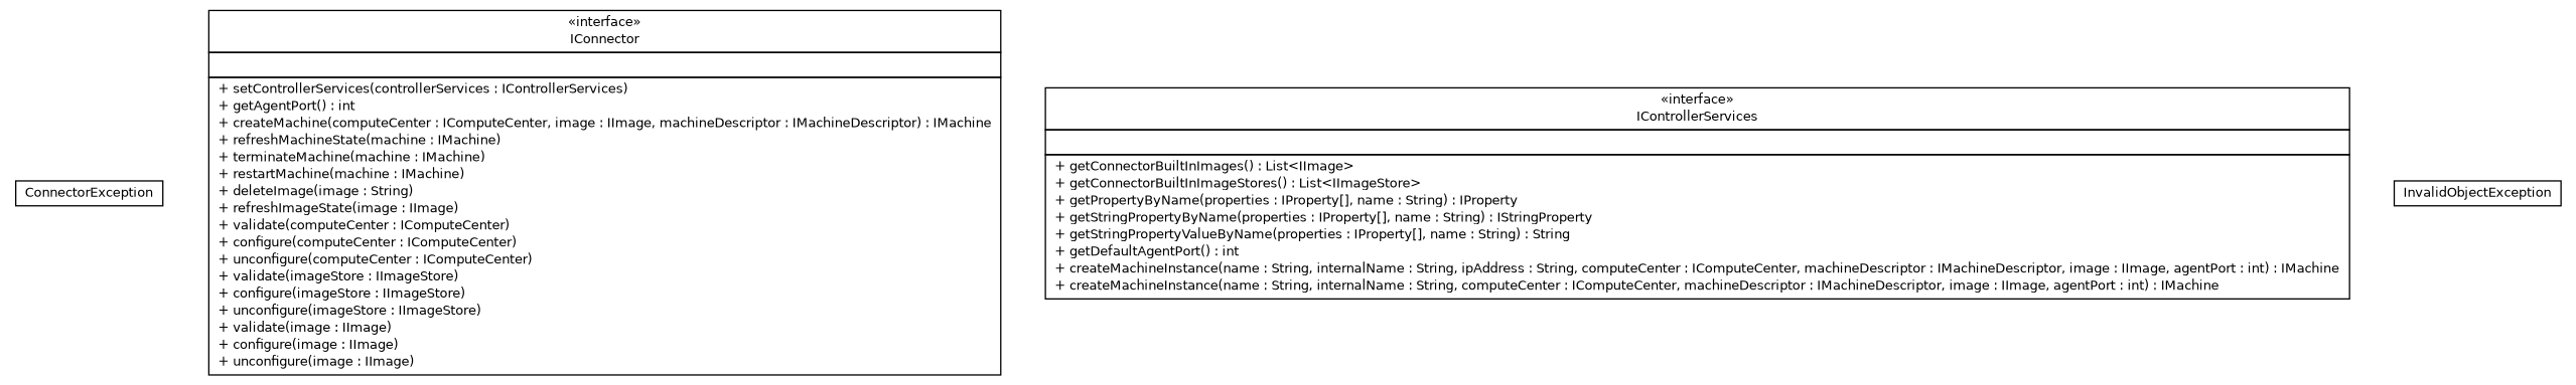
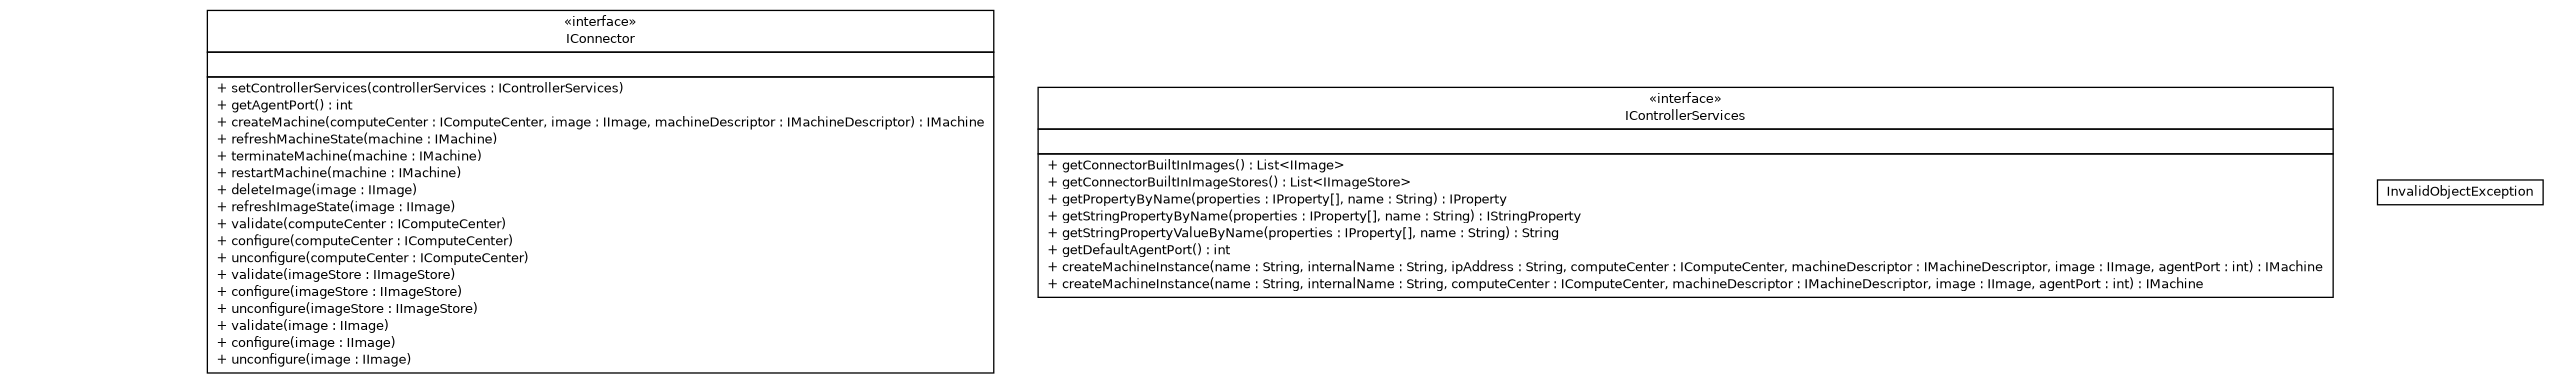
  digraph {
    nodesep=0.25
    ranksep=0.5
    node [fontcolor=black fontname=Helvetica fontsize=10.0 shape=plaintext]
-   n1 [label=<<table title="com.singularity.ee.connectors.api.ConnectorException" border="0" cellborder="1" cellspacing="0" cellpadding="2" port="p" href="./ConnectorException.html"> 		<tr><td><table border="0" cellspacing="0" cellpadding="1"> <tr><td align="center" balign="center"> ConnectorException </td></tr> 		</table></td></tr> 		</table>>]
-   n2 [label=<<table title="com.singularity.ee.connectors.api.IConnector" border="0" cellborder="1" cellspacing="0" cellpadding="2" port="p" href="./IConnector.html"> 		<tr><td><table border="0" cellspacing="0" cellpadding="1"> <tr><td align="center" balign="center"> &#171;interface&#187; </td></tr> <tr><td align="center" balign="center"> IConnector </td></tr> 		</table></td></tr> 		<tr><td><table border="0" cellspacing="0" cellpadding="1"> <tr><td align="left" balign="left">  </td></tr> 		</table></td></tr> 		<tr><td><table border="0" cellspacing="0" cellpadding="1"> <tr><td align="left" balign="left"> + setControllerServices(controllerServices : IControllerServices) </td></tr> <tr><td align="left" balign="left"> + getAgentPort() : int </td></tr> <tr><td align="left" balign="left"> + createMachine(computeCenter : IComputeCenter, image : IImage, machineDescriptor : IMachineDescriptor) : IMachine </td></tr> <tr><td align="left" balign="left"> + refreshMachineState(machine : IMachine) </td></tr> <tr><td align="left" balign="left"> + terminateMachine(machine : IMachine) </td></tr> <tr><td align="left" balign="left"> + restartMachine(machine : IMachine) </td></tr> <tr><td align="left" balign="left"> + deleteImage(image : String) </td></tr> <tr><td align="left" balign="left"> + refreshImageState(image : IImage) </td></tr> <tr><td align="left" balign="left"> + validate(computeCenter : IComputeCenter) </td></tr> <tr><td align="left" balign="left"> + configure(computeCenter : IComputeCenter) </td></tr> <tr><td align="left" balign="left"> + unconfigure(computeCenter : IComputeCenter) </td></tr> <tr><td align="left" balign="left"> + validate(imageStore : IImageStore) </td></tr> <tr><td align="left" balign="left"> + configure(imageStore : IImageStore) </td></tr> <tr><td align="left" balign="left"> + unconfigure(imageStore : IImageStore) </td></tr> <tr><td align="left" balign="left"> + validate(image : IImage) </td></tr> <tr><td align="left" balign="left"> + configure(image : IImage) </td></tr> <tr><td align="left" balign="left"> + unconfigure(image : IImage) </td></tr> 		</table></td></tr> 		</table>>]
+   n2 [label=<<table title="com.singularity.ee.connectors.api.IConnector" border="0" cellborder="1" cellspacing="0" cellpadding="2" port="p" href="./IConnector.html"> 		<tr><td><table border="0" cellspacing="0" cellpadding="1"> <tr><td align="center" balign="center"> &#171;interface&#187; </td></tr> <tr><td align="center" balign="center"> IConnector </td></tr> 		</table></td></tr> 		<tr><td><table border="0" cellspacing="0" cellpadding="1"> <tr><td align="left" balign="left">  </td></tr> 		</table></td></tr> 		<tr><td><table border="0" cellspacing="0" cellpadding="1"> <tr><td align="left" balign="left"> + setControllerServices(controllerServices : IControllerServices) </td></tr> <tr><td align="left" balign="left"> + getAgentPort() : int </td></tr> <tr><td align="left" balign="left"> + createMachine(computeCenter : IComputeCenter, image : IImage, machineDescriptor : IMachineDescriptor) : IMachine </td></tr> <tr><td align="left" balign="left"> + refreshMachineState(machine : IMachine) </td></tr> <tr><td align="left" balign="left"> + terminateMachine(machine : IMachine) </td></tr> <tr><td align="left" balign="left"> + restartMachine(machine : IMachine) </td></tr> <tr><td align="left" balign="left"> + deleteImage(image : IImage) </td></tr> <tr><td align="left" balign="left"> + refreshImageState(image : IImage) </td></tr> <tr><td align="left" balign="left"> + validate(computeCenter : IComputeCenter) </td></tr> <tr><td align="left" balign="left"> + configure(computeCenter : IComputeCenter) </td></tr> <tr><td align="left" balign="left"> + unconfigure(computeCenter : IComputeCenter) </td></tr> <tr><td align="left" balign="left"> + validate(imageStore : IImageStore) </td></tr> <tr><td align="left" balign="left"> + configure(imageStore : IImageStore) </td></tr> <tr><td align="left" balign="left"> + unconfigure(imageStore : IImageStore) </td></tr> <tr><td align="left" balign="left"> + validate(image : IImage) </td></tr> <tr><td align="left" balign="left"> + configure(image : IImage) </td></tr> <tr><td align="left" balign="left"> + unconfigure(image : IImage) </td></tr> 		</table></td></tr> 		</table>>]
    n3 [label=<<table title="com.singularity.ee.connectors.api.IControllerServices" border="0" cellborder="1" cellspacing="0" cellpadding="2" port="p" href="./IControllerServices.html"> 		<tr><td><table border="0" cellspacing="0" cellpadding="1"> <tr><td align="center" balign="center"> &#171;interface&#187; </td></tr> <tr><td align="center" balign="center"> IControllerServices </td></tr> 		</table></td></tr> 		<tr><td><table border="0" cellspacing="0" cellpadding="1"> <tr><td align="left" balign="left">  </td></tr> 		</table></td></tr> 		<tr><td><table border="0" cellspacing="0" cellpadding="1"> <tr><td align="left" balign="left"> + getConnectorBuiltInImages() : List&lt;IImage&gt; </td></tr> <tr><td align="left" balign="left"> + getConnectorBuiltInImageStores() : List&lt;IImageStore&gt; </td></tr> <tr><td align="left" balign="left"> + getPropertyByName(properties : IProperty[], name : String) : IProperty </td></tr> <tr><td align="left" balign="left"> + getStringPropertyByName(properties : IProperty[], name : String) : IStringProperty </td></tr> <tr><td align="left" balign="left"> + getStringPropertyValueByName(properties : IProperty[], name : String) : String </td></tr> <tr><td align="left" balign="left"> + getDefaultAgentPort() : int </td></tr> <tr><td align="left" balign="left"> + createMachineInstance(name : String, internalName : String, ipAddress : String, computeCenter : IComputeCenter, machineDescriptor : IMachineDescriptor, image : IImage, agentPort : int) : IMachine </td></tr> <tr><td align="left" balign="left"> + createMachineInstance(name : String, internalName : String, computeCenter : IComputeCenter, machineDescriptor : IMachineDescriptor, image : IImage, agentPort : int) : IMachine </td></tr> 		</table></td></tr> 		</table>>]
    n4 [label=<<table title="com.singularity.ee.connectors.api.InvalidObjectException" border="0" cellborder="1" cellspacing="0" cellpadding="2" port="p" href="./InvalidObjectException.html"> 		<tr><td><table border="0" cellspacing="0" cellpadding="1"> <tr><td align="center" balign="center"> InvalidObjectException </td></tr> 		</table></td></tr> 		</table>>]
  }
